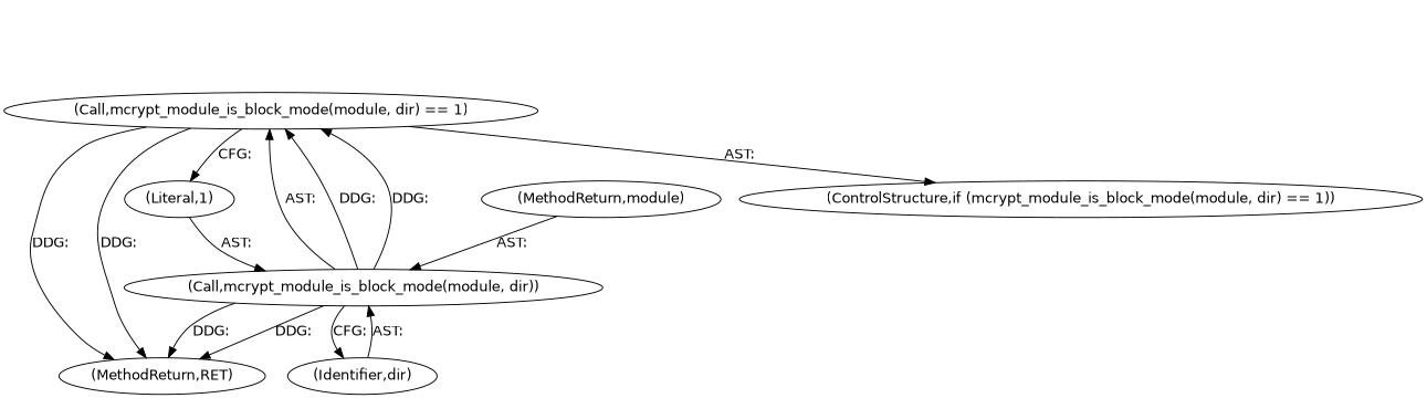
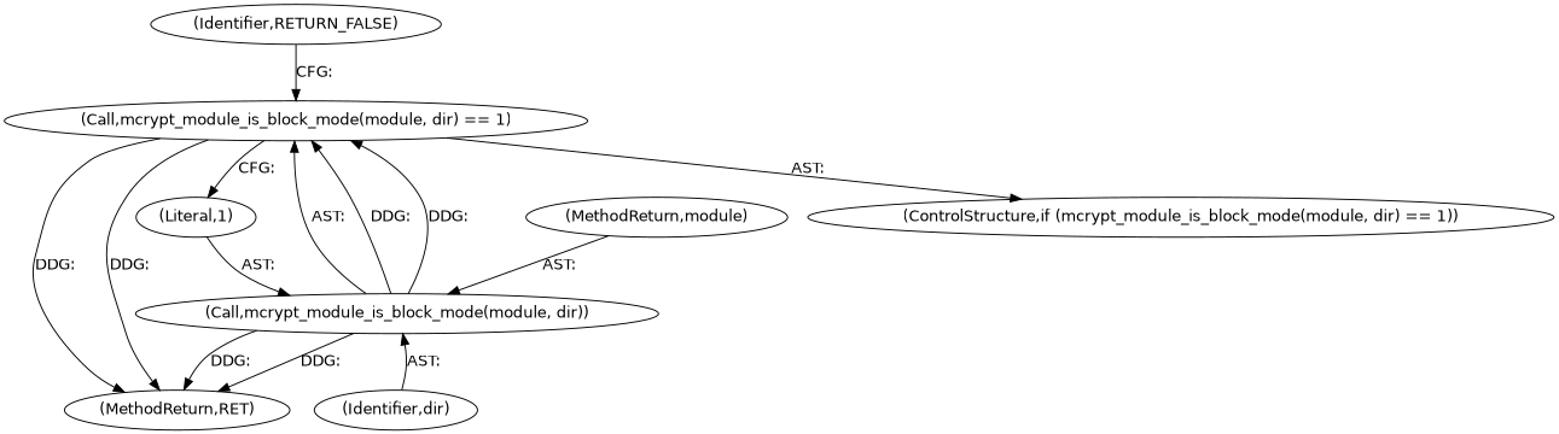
  digraph {
    fontname="DejaVu Sans"
    node [fontname="DejaVu Sans"]
    edge [fontname="DejaVu Sans"]
    n1 [label="(Call,mcrypt_module_is_block_mode(module, dir) == 1)"]
    n2 [label="(Literal,1)"]
    n3 [label="(ControlStructure,if (mcrypt_module_is_block_mode(module, dir) == 1))"]
    n4 [label="(MethodReturn,RET)"]
    n5 [label="(Call,mcrypt_module_is_block_mode(module, dir))"]
    n6 [label="(Identifier,dir)"]
+   n7 [label="(Identifier,RETURN_FALSE)"]
    n8 [label="(MethodReturn,module)"]
    n1 -> n2 [label="CFG: "]
    n1 -> n3 [label="AST: "]
    n1 -> n4 [label="DDG: "]
    n1 -> n4 [label="DDG: "]
    n2 -> n5 [label="AST: "]
    n5 -> n1 [label="AST: "]
    n5 -> n1 [label="DDG: "]
    n5 -> n1 [label="DDG: "]
    n5 -> n4 [label="DDG: "]
    n5 -> n4 [label="DDG: "]
-   n5 -> n6 [label="CFG: "]
    n6 -> n5 [label="AST: "]
+   n7 -> n1 [label="CFG: "]
    n8 -> n5 [label="AST: "]
  }
